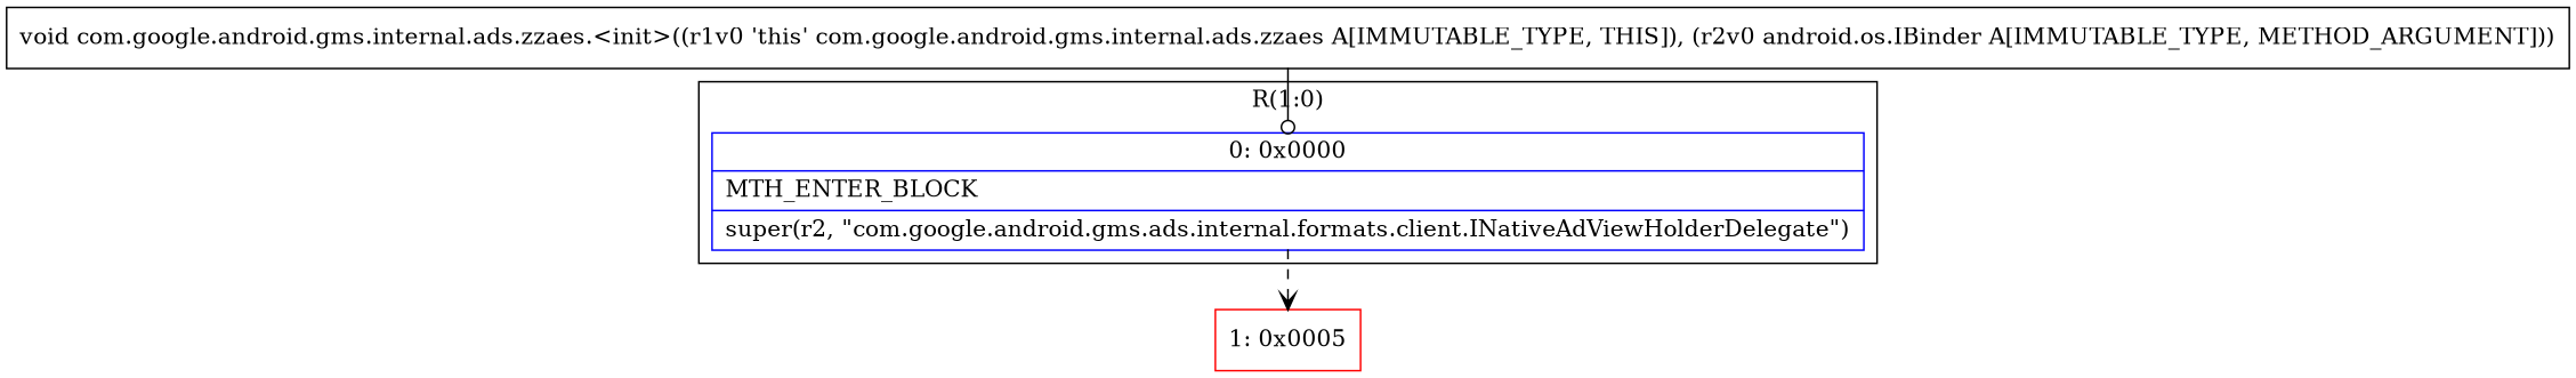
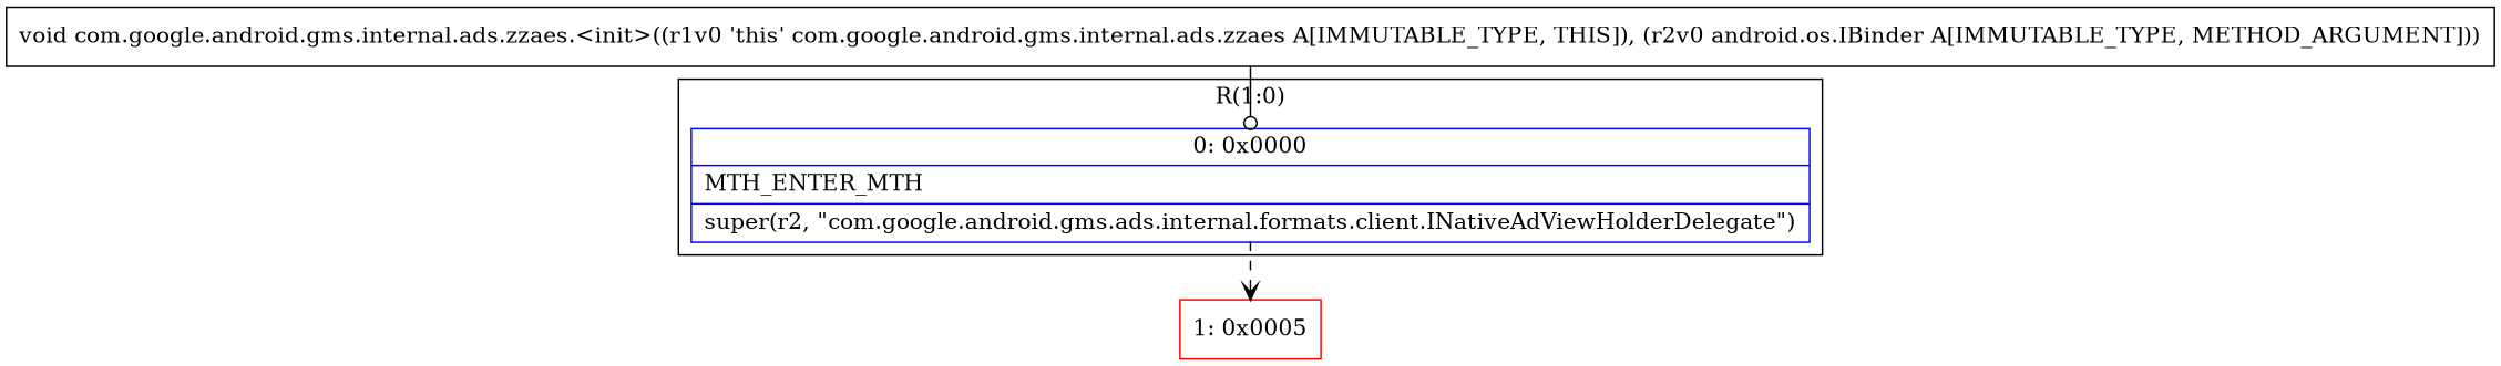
  digraph {
    node [shape=record]
-   n1 [color=blue label="{0\:\ 0x0000|MTH_ENTER_BLOCK\l|super(r2, \"com.google.android.gms.ads.internal.formats.client.INativeAdViewHolderDelegate\")\l}"]
+   n1 [color=blue label="{0\:\ 0x0000|MTH_ENTER_MTH\l|super(r2, \"com.google.android.gms.ads.internal.formats.client.INativeAdViewHolderDelegate\")\l}"]
    n2 [color=red label="{1\:\ 0x0005}"]
    n3 [label="{void com.google.android.gms.internal.ads.zzaes.\<init\>((r1v0 'this' com.google.android.gms.internal.ads.zzaes A[IMMUTABLE_TYPE, THIS]), (r2v0 android.os.IBinder A[IMMUTABLE_TYPE, METHOD_ARGUMENT])) }"]
    subgraph cluster_1 {
      label="R(1:0)"
      n1
    }
    n1 -> n2 [style=dashed arrowhead=vee]
    n3 -> n1 [style=solid arrowhead=odot]
  }
